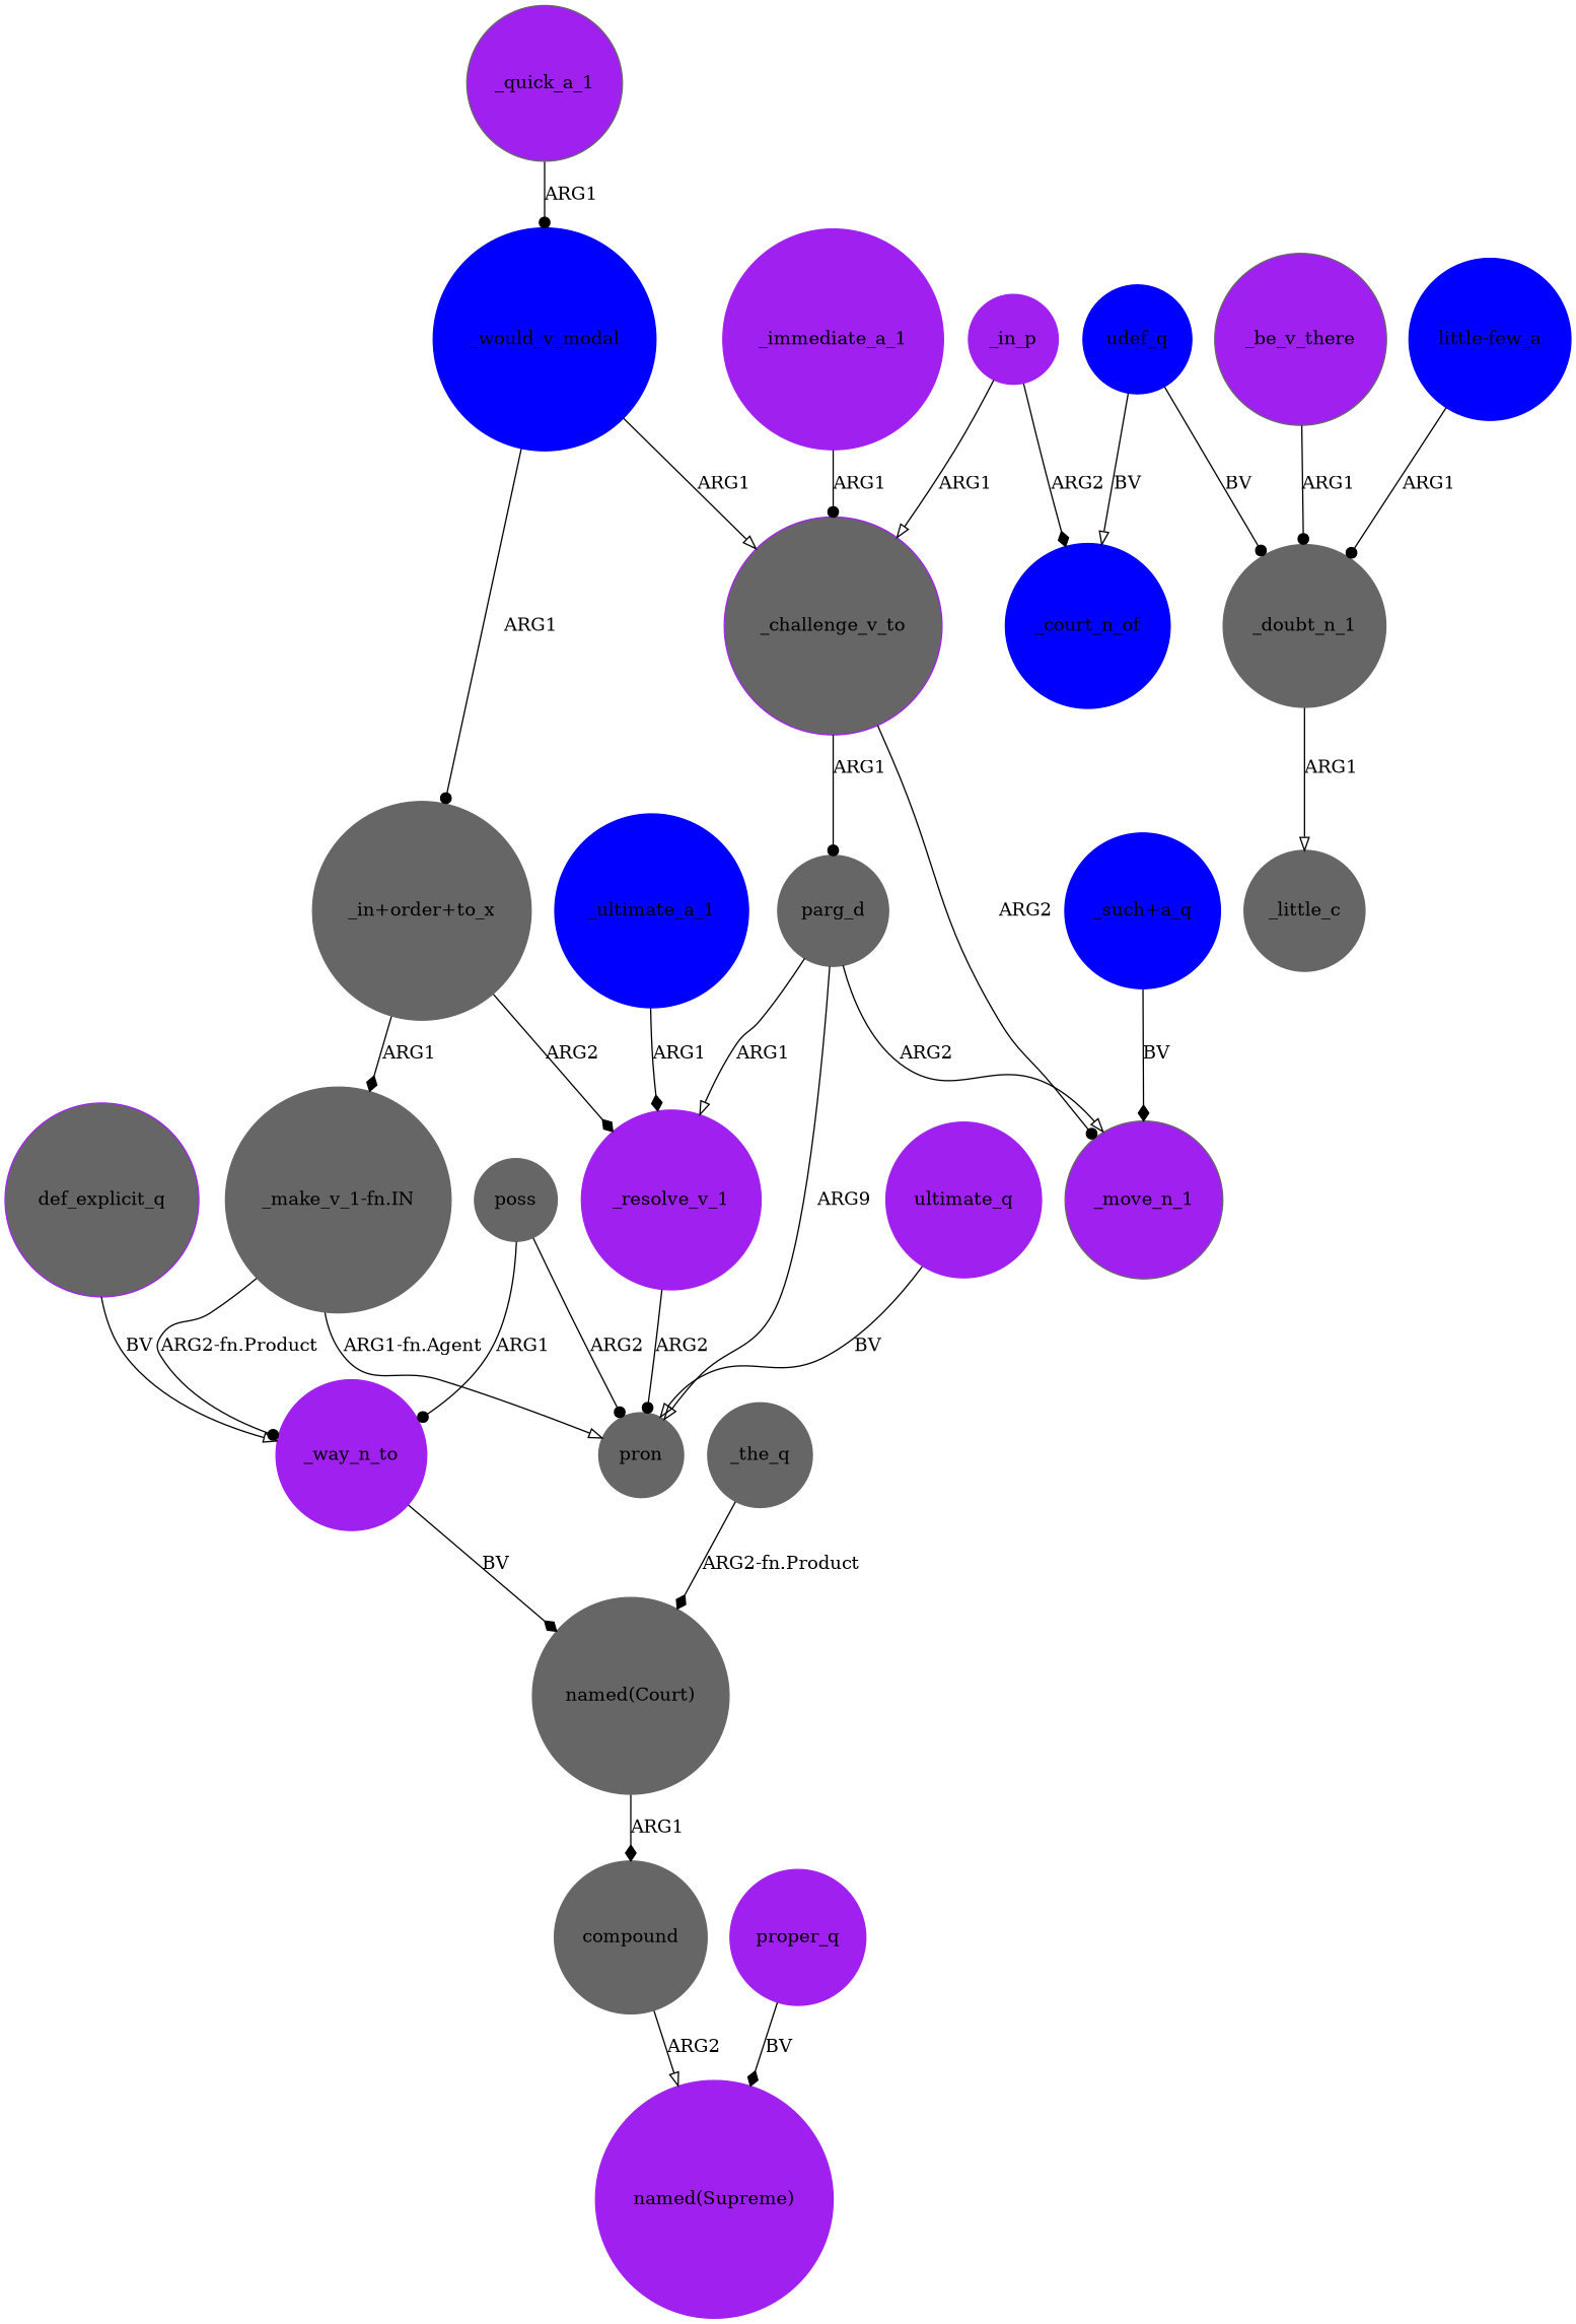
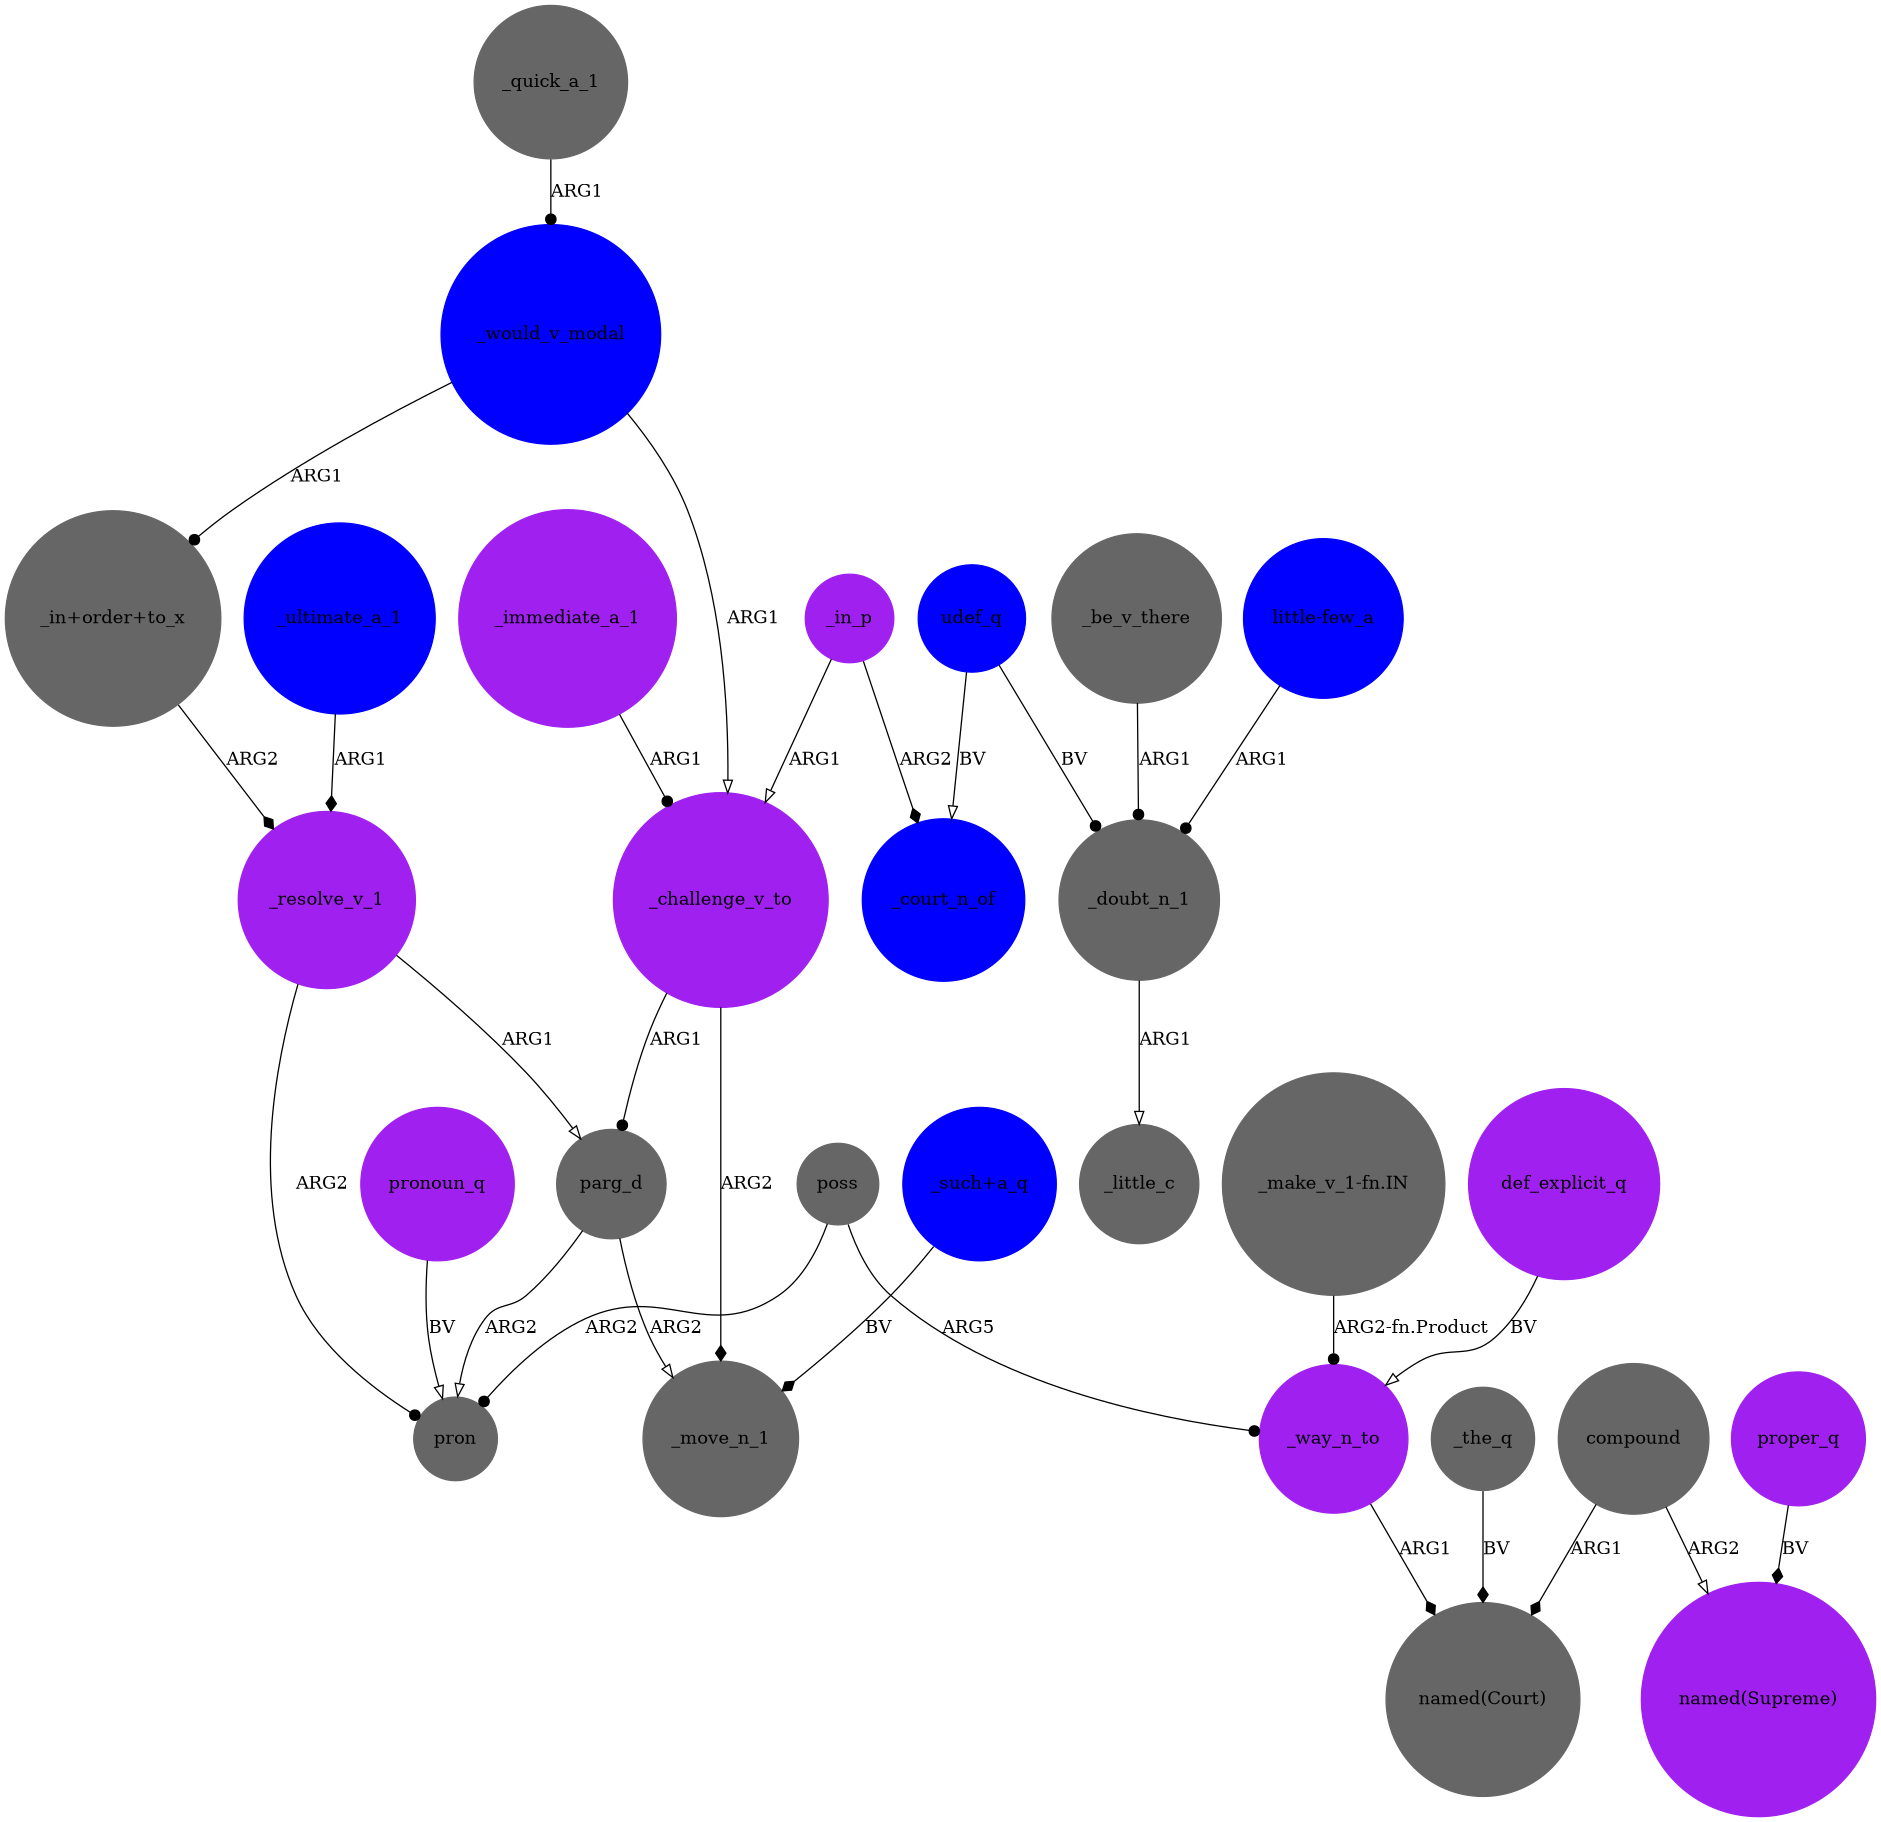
  digraph {
    node [color=gray40 shape=circle style=filled]
    edge [arrowhead=dot]
    poss
    pron
    _way_n_to [color=purple]
    "named(Court)"
-   _challenge_v_to [color=purple fillcolor=gray40]
-   _move_n_1 [fillcolor=purple]
+   _challenge_v_to [color=purple]
+   _move_n_1
    parg_d
    udef_q [color=blue]
    _court_n_of [color=blue]
    _doubt_n_1
    n11 [label=_little_c]
    _would_v_modal [color=blue]
    "_in+order+to_x"
    "_make_v_1-fn.IN"
    _resolve_v_1 [color=purple]
    _immediate_a_1 [color=purple]
    _the_q
    "_such+a_q" [color=blue]
    compound
    "named(Supreme)" [color=purple]
-   _quick_a_1 [fillcolor=purple]
-   pronoun_q [color=purple label=ultimate_q]
+   _quick_a_1
+   pronoun_q [color=purple]
    _in_p [color=purple]
    proper_q [color=purple]
-   _be_v_there [fillcolor=purple]
-   def_explicit_q [color=purple fillcolor=gray40]
+   _be_v_there
+   def_explicit_q [color=purple]
    _ultimate_a_1 [color=blue]
    "little-few_a" [color=blue]
    poss -> pron [label=ARG2]
-   poss -> _way_n_to [label=ARG1]
-   _way_n_to -> "named(Court)" [arrowhead=diamond label=BV]
-   _challenge_v_to -> _move_n_1 [label=ARG2]
+   poss -> _way_n_to [label=ARG5]
+   _way_n_to -> "named(Court)" [arrowhead=diamond label=ARG1]
+   _challenge_v_to -> _move_n_1 [arrowhead=diamond label=ARG2]
    _challenge_v_to -> parg_d [label=ARG1]
-   parg_d -> pron [arrowhead=onormal label=ARG9]
+   parg_d -> pron [arrowhead=onormal label=ARG2]
    parg_d -> _move_n_1 [arrowhead=onormal label=ARG2]
-   parg_d -> _resolve_v_1 [arrowhead=onormal label=ARG1]
+   _resolve_v_1 -> parg_d [arrowhead=onormal label=ARG1]
    udef_q -> _court_n_of [arrowhead=onormal label=BV]
    udef_q -> _doubt_n_1 [label=BV]
    _doubt_n_1 -> n11 [arrowhead=onormal label=ARG1]
    _would_v_modal -> _challenge_v_to [arrowhead=onormal label=ARG1]
    _would_v_modal -> "_in+order+to_x" [label=ARG1]
-   "_in+order+to_x" -> "_make_v_1-fn.IN" [arrowhead=diamond label=ARG1]
    "_in+order+to_x" -> _resolve_v_1 [arrowhead=diamond label=ARG2]
-   "_make_v_1-fn.IN" -> pron [arrowhead=onormal label="ARG1-fn.Agent"]
    "_make_v_1-fn.IN" -> _way_n_to [label="ARG2-fn.Product"]
    _resolve_v_1 -> pron [label=ARG2]
    _immediate_a_1 -> _challenge_v_to [label=ARG1]
-   _the_q -> "named(Court)" [arrowhead=diamond label="ARG2-fn.Product"]
+   _the_q -> "named(Court)" [arrowhead=diamond label=BV]
    "_such+a_q" -> _move_n_1 [arrowhead=diamond label=BV]
-   "named(Court)" -> compound [arrowhead=diamond label=ARG1]
+   compound -> "named(Court)" [arrowhead=diamond label=ARG1]
    compound -> "named(Supreme)" [arrowhead=onormal label=ARG2]
    _quick_a_1 -> _would_v_modal [label=ARG1]
    pronoun_q -> pron [arrowhead=onormal label=BV]
    _in_p -> _challenge_v_to [arrowhead=onormal label=ARG1]
    _in_p -> _court_n_of [arrowhead=diamond label=ARG2]
    proper_q -> "named(Supreme)" [arrowhead=diamond label=BV]
    _be_v_there -> _doubt_n_1 [label=ARG1]
    def_explicit_q -> _way_n_to [arrowhead=onormal label=BV]
    _ultimate_a_1 -> _resolve_v_1 [arrowhead=diamond label=ARG1]
    "little-few_a" -> _doubt_n_1 [label=ARG1]
  }
